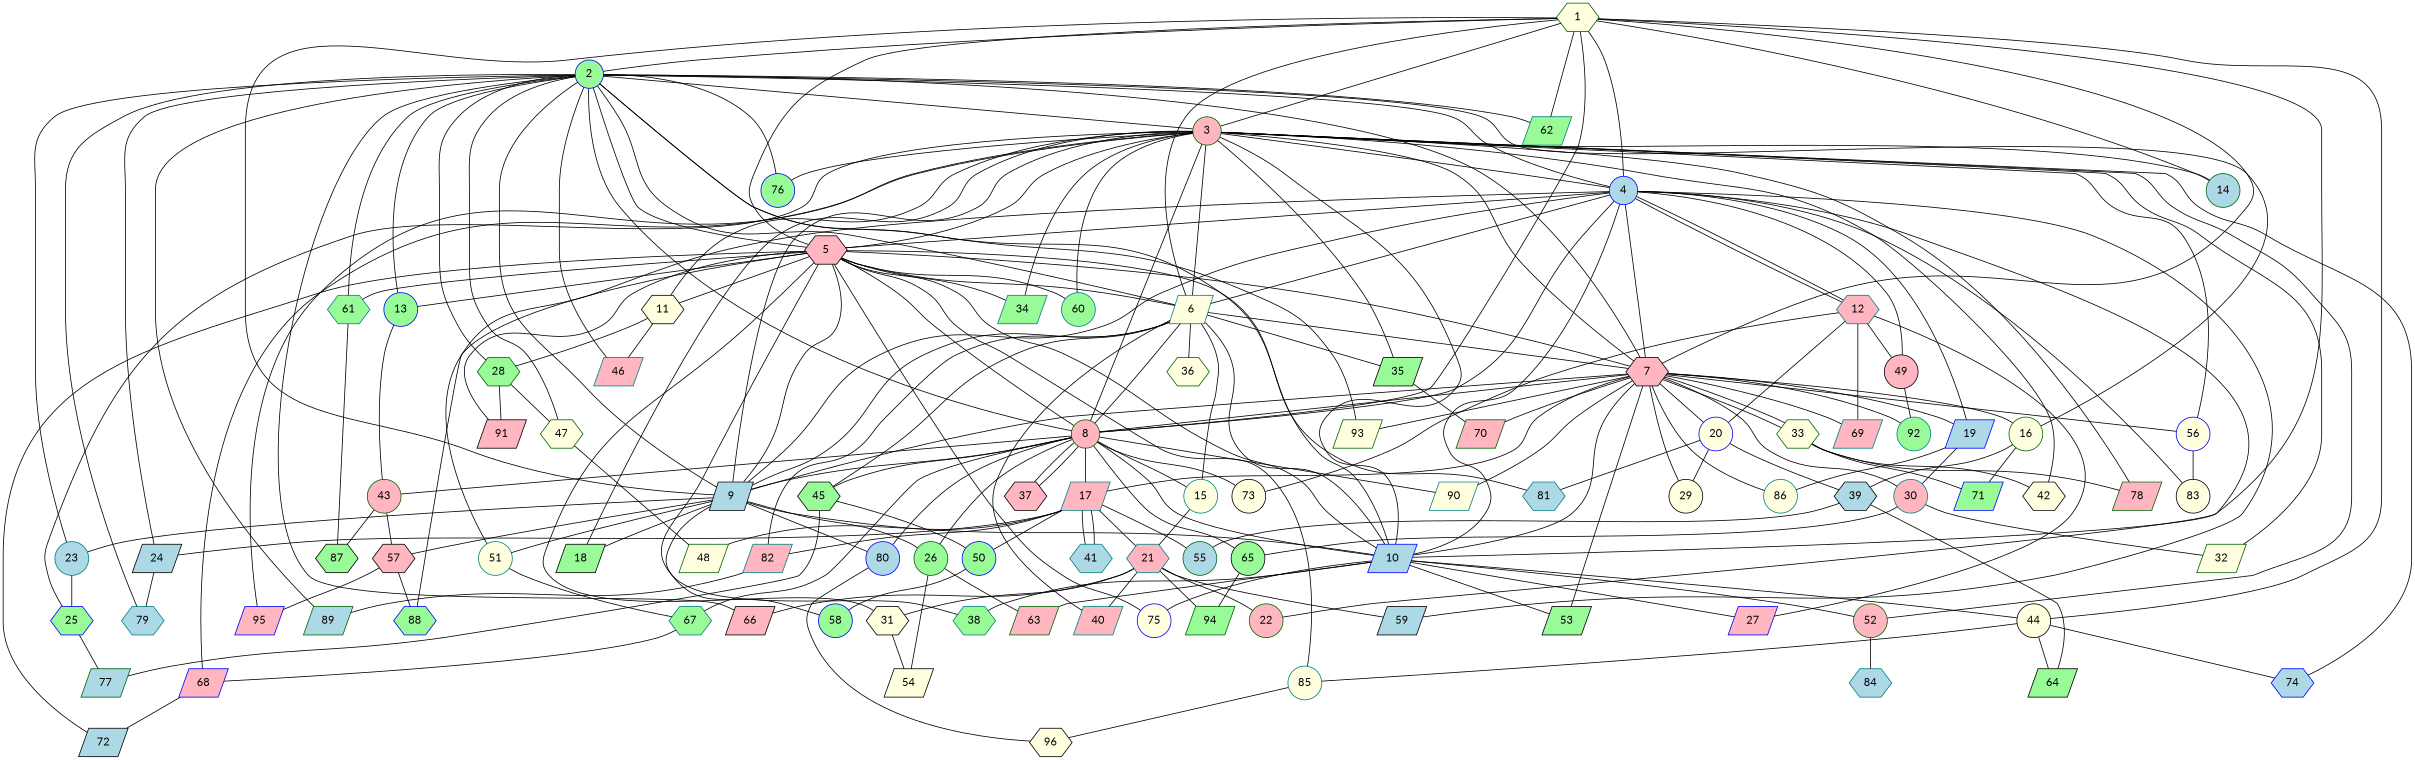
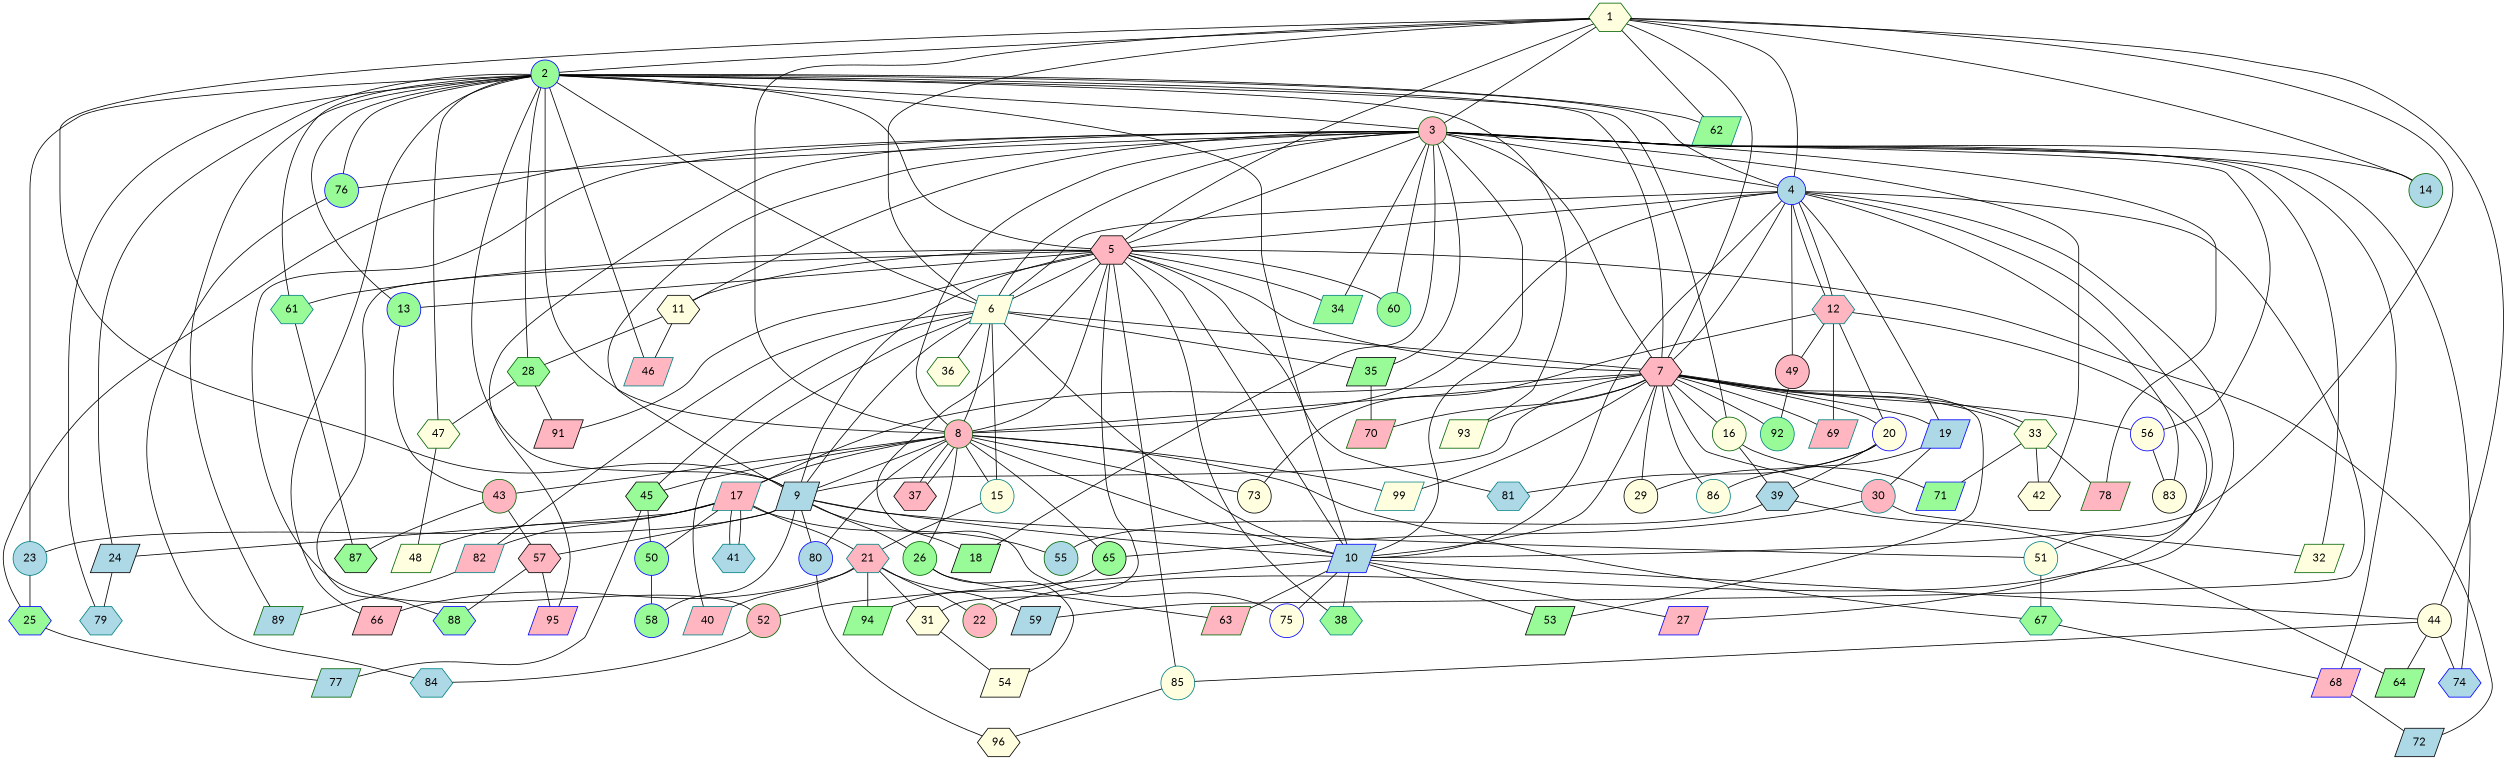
  graph {
    fontname=Lato
    node [color=black fillcolor=lightyellow fontname=Lato shape=parallelogram style=filled]
    edge [fontname=Lato]
    1 [color=darkgreen shape=hexagon]
    2 [color=blue fillcolor=palegreen shape=circle]
    3 [color=darkgreen fillcolor=lightpink shape=circle]
    4 [color=blue fillcolor=lightblue shape=circle]
    5 [fillcolor=lightpink shape=hexagon]
    6 [color=teal]
    7 [fillcolor=lightpink shape=hexagon]
    8 [color=darkgreen fillcolor=lightpink shape=circle]
    9 [fillcolor=lightblue]
    10 [color=blue fillcolor=lightblue]
    14 [color=darkgreen fillcolor=lightblue shape=circle]
    44 [shape=circle]
    62 [color=teal fillcolor=palegreen]
    13 [color=blue fillcolor=palegreen shape=circle]
    16 [color=darkgreen shape=circle]
    23 [color=teal fillcolor=lightblue shape=circle]
    24 [fillcolor=lightblue]
    28 [color=darkgreen fillcolor=palegreen shape=hexagon]
    46 [color=teal fillcolor=lightpink]
    47 [color=darkgreen shape=hexagon]
    61 [color=teal fillcolor=palegreen shape=hexagon]
    66 [fillcolor=lightpink]
    76 [color=blue fillcolor=palegreen shape=circle]
    79 [color=teal fillcolor=lightblue shape=hexagon]
    89 [color=darkgreen fillcolor=lightblue]
    93 [color=darkgreen]
    11 [shape=hexagon]
    18 [fillcolor=palegreen]
    25 [color=blue fillcolor=palegreen shape=hexagon]
    32 [color=darkgreen]
    34 [color=teal fillcolor=palegreen]
    35 [fillcolor=palegreen]
    42 [shape=hexagon]
    52 [color=darkgreen fillcolor=lightpink shape=circle]
    56 [color=blue shape=circle]
    60 [color=teal fillcolor=palegreen shape=circle]
    68 [color=blue fillcolor=lightpink]
    74 [color=blue fillcolor=lightblue shape=hexagon]
    78 [color=darkgreen fillcolor=lightpink]
    95 [color=blue fillcolor=lightpink]
    12 [color=teal fillcolor=lightpink shape=hexagon]
    19 [color=blue fillcolor=lightblue]
    22 [color=darkgreen fillcolor=lightpink shape=circle]
    49 [fillcolor=lightpink shape=circle]
    51 [color=teal shape=circle]
    59 [fillcolor=lightblue]
    83 [shape=circle]
    31 [shape=hexagon]
    38 [color=teal fillcolor=palegreen shape=hexagon]
    72 [fillcolor=lightblue]
    75 [color=blue shape=circle]
    81 [color=teal fillcolor=lightblue shape=hexagon]
    85 [color=teal shape=circle]
    88 [color=blue fillcolor=palegreen shape=hexagon]
    91 [fillcolor=lightpink]
    15 [color=teal shape=circle]
    36 [color=darkgreen shape=hexagon]
    40 [color=teal fillcolor=lightpink]
    45 [fillcolor=palegreen shape=hexagon]
    82 [color=teal fillcolor=lightpink]
    17 [color=teal fillcolor=lightpink]
    20 [color=blue shape=circle]
    29 [shape=circle]
    30 [color=teal fillcolor=lightpink shape=circle]
    33 [color=darkgreen shape=hexagon]
    53 [fillcolor=palegreen]
    69 [color=teal fillcolor=lightpink]
    70 [color=darkgreen fillcolor=lightpink]
    86 [color=teal shape=circle]
-   90 [color=teal]
+   90 [color=teal label=99]
    92 [color=teal fillcolor=palegreen shape=circle]
    26 [color=darkgreen fillcolor=palegreen shape=circle]
    37 [fillcolor=lightpink shape=hexagon]
    43 [color=darkgreen fillcolor=lightpink shape=circle]
    65 [fillcolor=palegreen shape=circle]
    67 [color=teal fillcolor=palegreen shape=hexagon]
    73 [shape=circle]
    80 [color=blue fillcolor=lightblue shape=circle]
    57 [fillcolor=lightpink shape=hexagon]
    58 [color=blue fillcolor=palegreen shape=circle]
    27 [color=blue fillcolor=lightpink]
    63 [color=darkgreen fillcolor=lightpink]
    64 [fillcolor=palegreen]
    39 [fillcolor=lightblue shape=hexagon]
    71 [color=blue fillcolor=palegreen]
    48 [color=darkgreen]
    87 [fillcolor=palegreen shape=hexagon]
    84 [color=teal fillcolor=lightblue shape=hexagon]
    77 [color=darkgreen fillcolor=lightblue]
    54
    96 [shape=hexagon]
    21 [color=teal fillcolor=lightpink shape=hexagon]
    50 [color=blue fillcolor=palegreen shape=circle]
    41 [color=teal fillcolor=lightblue shape=hexagon]
    55 [color=darkgreen fillcolor=lightblue shape=circle]
    94 [color=darkgreen fillcolor=palegreen]
    1 -- 2
    1 -- 3
    1 -- 4
    1 -- 5
    1 -- 6
    1 -- 7
    1 -- 8
    1 -- 9
    1 -- 10
    1 -- 14
    1 -- 44
    1 -- 62
    2 -- 3
    2 -- 4
    2 -- 5
    2 -- 6
    2 -- 7
    2 -- 8
    2 -- 9
    2 -- 10
    2 -- 62
    2 -- 13
    2 -- 16
    2 -- 23
    2 -- 24
    2 -- 28
    2 -- 46
    2 -- 47
    2 -- 61
    2 -- 66
    2 -- 76
    2 -- 79
    2 -- 89
    2 -- 93
    3 -- 4
    3 -- 5
    3 -- 6
    3 -- 7
    3 -- 8
    3 -- 9
    3 -- 10
    3 -- 14
    3 -- 76
    3 -- 11
    3 -- 18
    3 -- 25
    3 -- 32
    3 -- 34
    3 -- 35
    3 -- 42
    3 -- 52
    3 -- 56
    3 -- 60
    3 -- 68
    3 -- 74
    3 -- 78
    3 -- 95
    4 -- 5
    4 -- 6
    4 -- 7
    4 -- 8
-   4 -- 9
    4 -- 10
    4 -- 12
    4 -- 12
    4 -- 19
    4 -- 22
    4 -- 49
    4 -- 51
    4 -- 59
    4 -- 83
    5 -- 6
    5 -- 7
    5 -- 8
    5 -- 9
    5 -- 10
    5 -- 13
    5 -- 61
    5 -- 11
    5 -- 34
    5 -- 60
    5 -- 31
    5 -- 38
    5 -- 72
    5 -- 75
    5 -- 81
    5 -- 85
    5 -- 88
    5 -- 91
    6 -- 7
    6 -- 8
    6 -- 9
    6 -- 10
    6 -- 35
    6 -- 15
    6 -- 36
    6 -- 40
    6 -- 45
    6 -- 82
    7 -- 8
    7 -- 9
    7 -- 10
    7 -- 16
    7 -- 93
    7 -- 56
    7 -- 19
    7 -- 17
    7 -- 20
    7 -- 29
    7 -- 30
    7 -- 33
    7 -- 33
    7 -- 53
    7 -- 69
    7 -- 70
    7 -- 86
    7 -- 90
    7 -- 92
    8 -- 9
    8 -- 10
    8 -- 15
    8 -- 45
    8 -- 17
    8 -- 90
    8 -- 26
    8 -- 37
    8 -- 37
    8 -- 43
    8 -- 65
    8 -- 67
    8 -- 73
    8 -- 80
    9 -- 10
    9 -- 23
    9 -- 18
    9 -- 51
    9 -- 26
    9 -- 80
    9 -- 57
    9 -- 58
    10 -- 44
    10 -- 52
    10 -- 38
    10 -- 75
    10 -- 53
    10 -- 27
    10 -- 63
    44 -- 74
    44 -- 85
    44 -- 64
    13 -- 43
    16 -- 39
    16 -- 71
    23 -- 25
    24 -- 79
    28 -- 47
    28 -- 91
    47 -- 48
    61 -- 87
+   76 -- 84
    11 -- 28
    11 -- 46
    25 -- 77
    35 -- 70
    52 -- 84
    56 -- 83
    68 -- 72
    12 -- 49
    12 -- 20
    12 -- 69
    12 -- 73
    12 -- 27
    19 -- 30
    19 -- 86
    49 -- 92
    51 -- 67
    31 -- 54
    85 -- 96
    15 -- 21
    45 -- 77
    45 -- 50
    82 -- 89
    17 -- 24
    17 -- 82
    17 -- 48
    17 -- 21
    17 -- 50
    17 -- 41
    17 -- 41
    17 -- 55
    20 -- 81
    20 -- 29
    20 -- 39
    30 -- 32
    30 -- 65
    33 -- 42
    33 -- 78
    33 -- 71
    26 -- 63
    26 -- 54
    43 -- 57
    43 -- 87
    65 -- 94
    67 -- 68
    80 -- 96
    57 -- 95
    57 -- 88
    39 -- 64
    39 -- 55
    21 -- 66
    21 -- 22
    21 -- 59
    21 -- 31
    21 -- 40
    21 -- 94
    50 -- 58
  }
